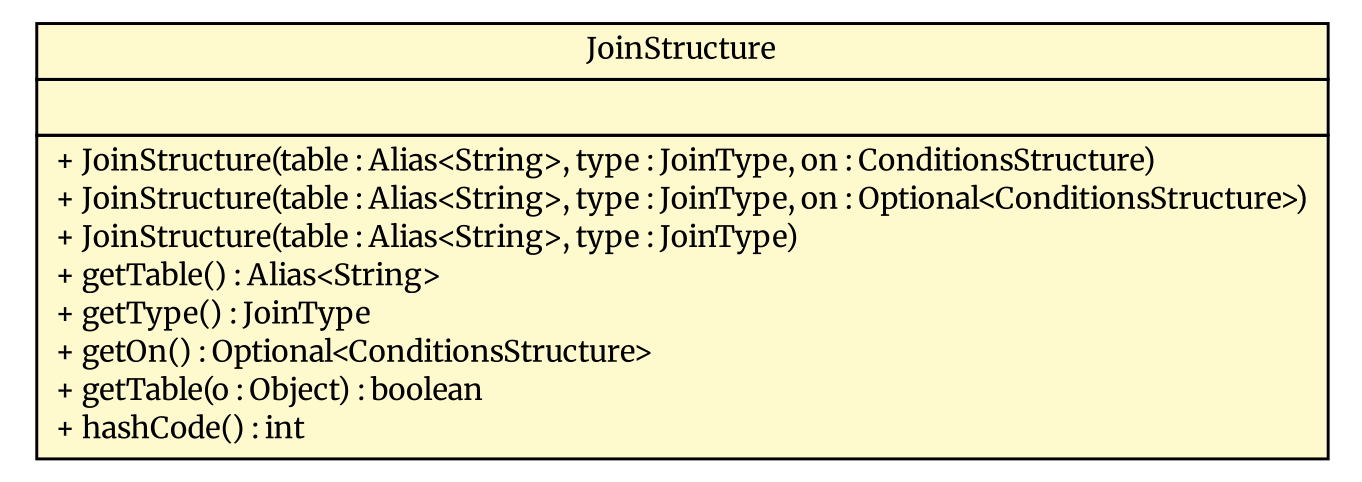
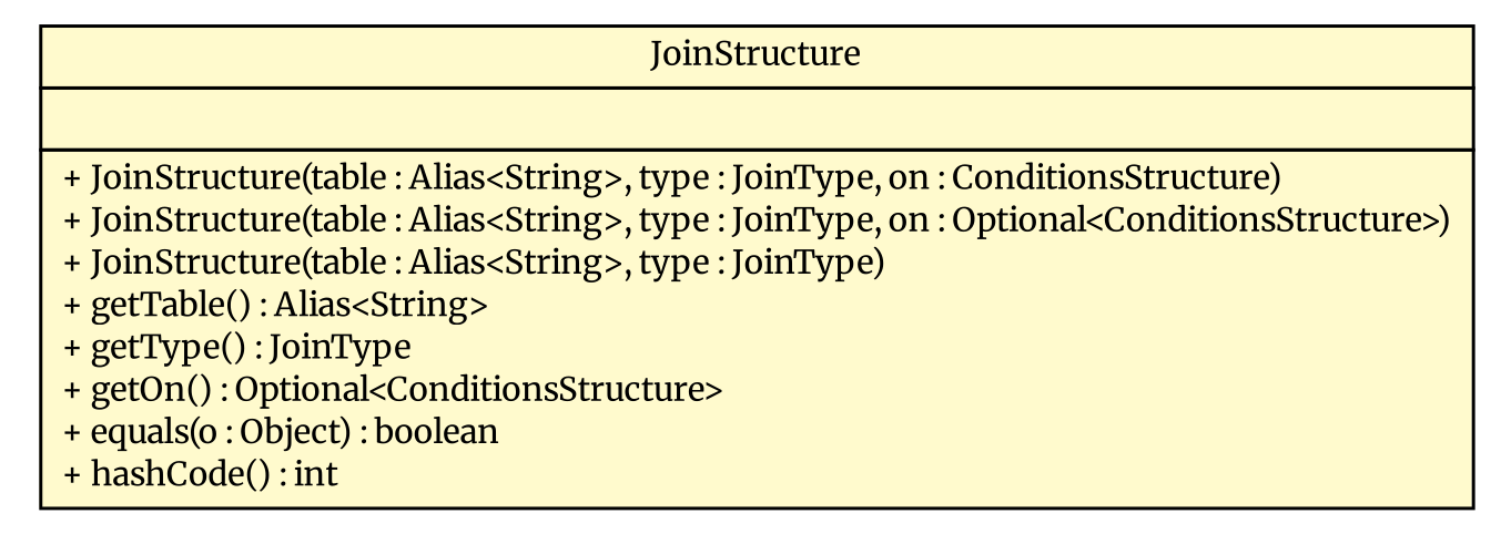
  digraph {
    nodesep=0.25
    ranksep=0.5
    fontname=Merriweather
-   n1 [fontcolor=black fontname=Merriweather fontsize=10.0 label=<<table title="br.gov.to.sefaz.persistence.query.structure.select.join.JoinStructure" border="0" cellborder="1" cellspacing="0" cellpadding="2" port="p" bgcolor="lemonChiffon" href="./JoinStructure.html"> 		<tr><td><table border="0" cellspacing="0" cellpadding="1"> <tr><td align="center" balign="center"> JoinStructure </td></tr> 		</table></td></tr> 		<tr><td><table border="0" cellspacing="0" cellpadding="1"> <tr><td align="left" balign="left">  </td></tr> 		</table></td></tr> 		<tr><td><table border="0" cellspacing="0" cellpadding="1"> <tr><td align="left" balign="left"> + JoinStructure(table : Alias&lt;String&gt;, type : JoinType, on : ConditionsStructure) </td></tr> <tr><td align="left" balign="left"> + JoinStructure(table : Alias&lt;String&gt;, type : JoinType, on : Optional&lt;ConditionsStructure&gt;) </td></tr> <tr><td align="left" balign="left"> + JoinStructure(table : Alias&lt;String&gt;, type : JoinType) </td></tr> <tr><td align="left" balign="left"> + getTable() : Alias&lt;String&gt; </td></tr> <tr><td align="left" balign="left"> + getType() : JoinType </td></tr> <tr><td align="left" balign="left"> + getOn() : Optional&lt;ConditionsStructure&gt; </td></tr> <tr><td align="left" balign="left"> + getTable(o : Object) : boolean </td></tr> <tr><td align="left" balign="left"> + hashCode() : int </td></tr> 		</table></td></tr> 		</table>> shape=plaintext]
+   n1 [fontcolor=black fontname=Merriweather fontsize=10.0 label=<<table title="br.gov.to.sefaz.persistence.query.structure.select.join.JoinStructure" border="0" cellborder="1" cellspacing="0" cellpadding="2" port="p" bgcolor="lemonChiffon" href="./JoinStructure.html"> 		<tr><td><table border="0" cellspacing="0" cellpadding="1"> <tr><td align="center" balign="center"> JoinStructure </td></tr> 		</table></td></tr> 		<tr><td><table border="0" cellspacing="0" cellpadding="1"> <tr><td align="left" balign="left">  </td></tr> 		</table></td></tr> 		<tr><td><table border="0" cellspacing="0" cellpadding="1"> <tr><td align="left" balign="left"> + JoinStructure(table : Alias&lt;String&gt;, type : JoinType, on : ConditionsStructure) </td></tr> <tr><td align="left" balign="left"> + JoinStructure(table : Alias&lt;String&gt;, type : JoinType, on : Optional&lt;ConditionsStructure&gt;) </td></tr> <tr><td align="left" balign="left"> + JoinStructure(table : Alias&lt;String&gt;, type : JoinType) </td></tr> <tr><td align="left" balign="left"> + getTable() : Alias&lt;String&gt; </td></tr> <tr><td align="left" balign="left"> + getType() : JoinType </td></tr> <tr><td align="left" balign="left"> + getOn() : Optional&lt;ConditionsStructure&gt; </td></tr> <tr><td align="left" balign="left"> + equals(o : Object) : boolean </td></tr> <tr><td align="left" balign="left"> + hashCode() : int </td></tr> 		</table></td></tr> 		</table>> shape=plaintext]
  }
